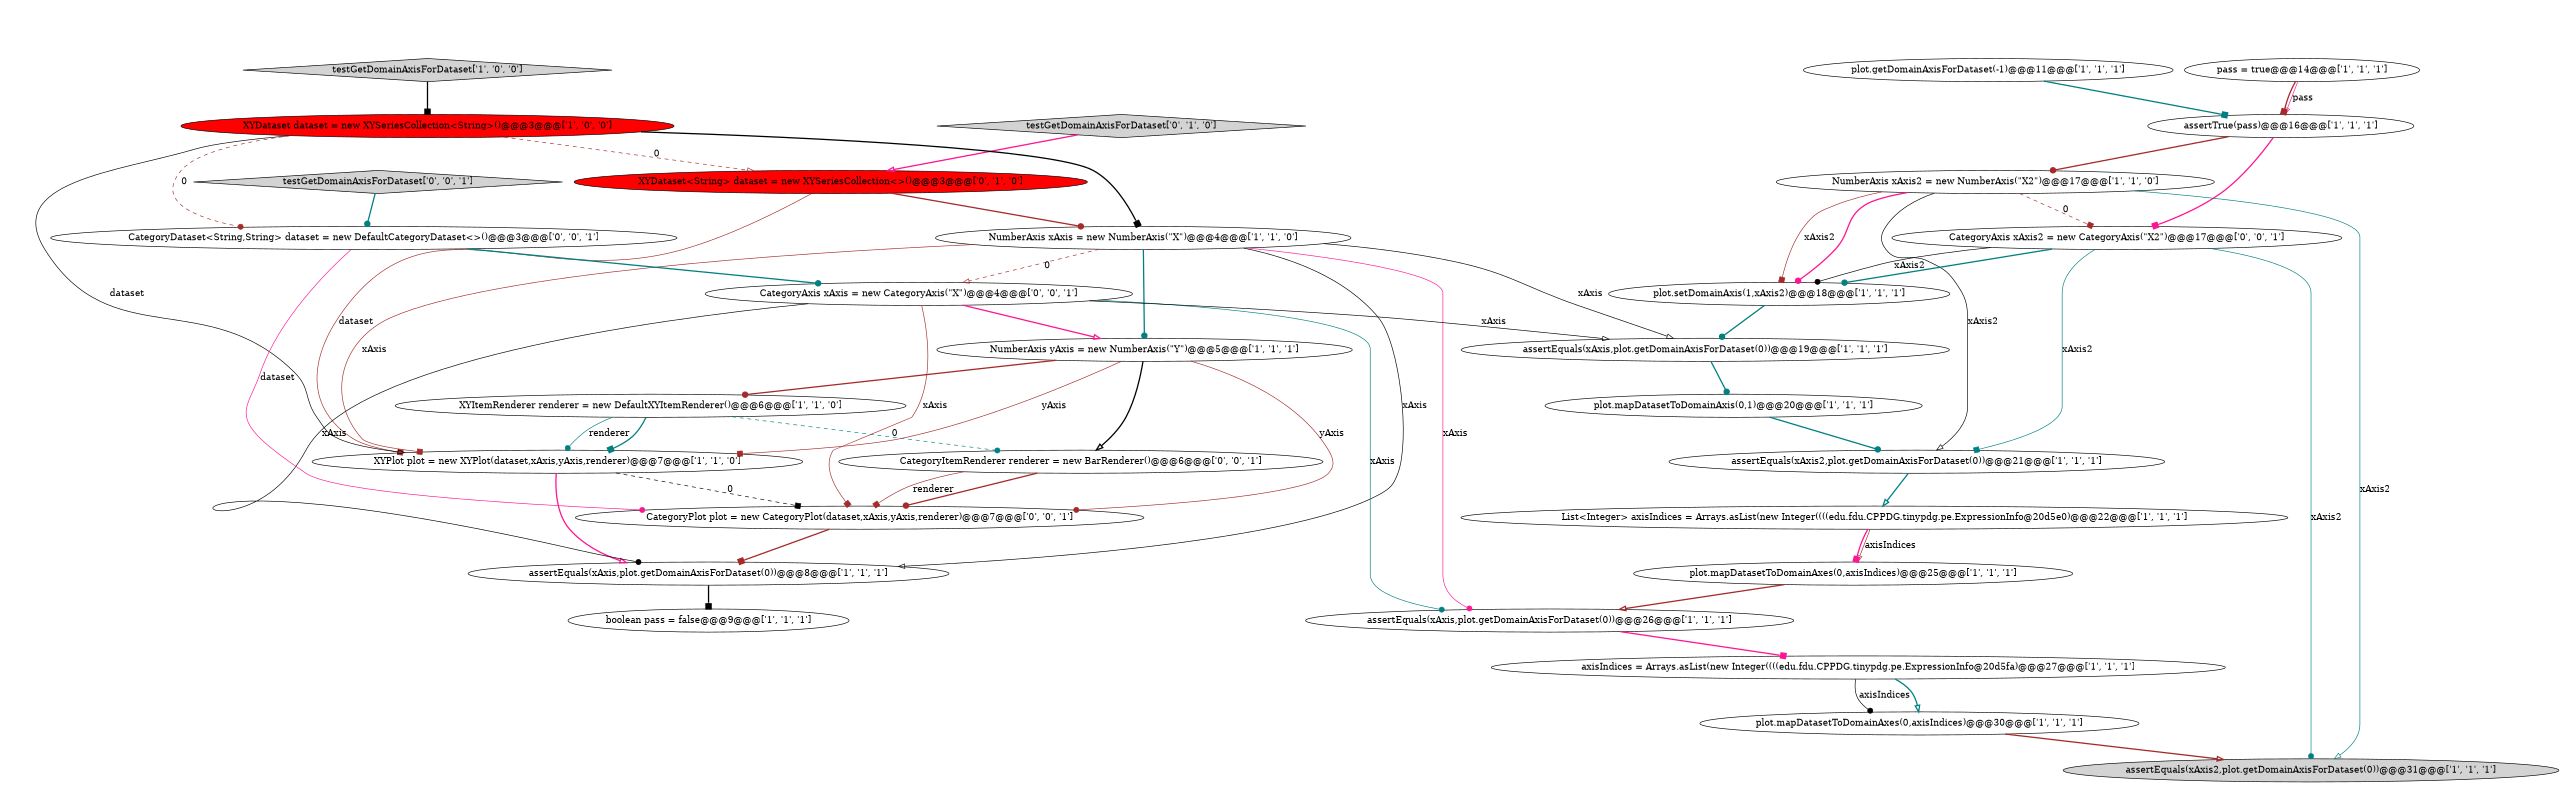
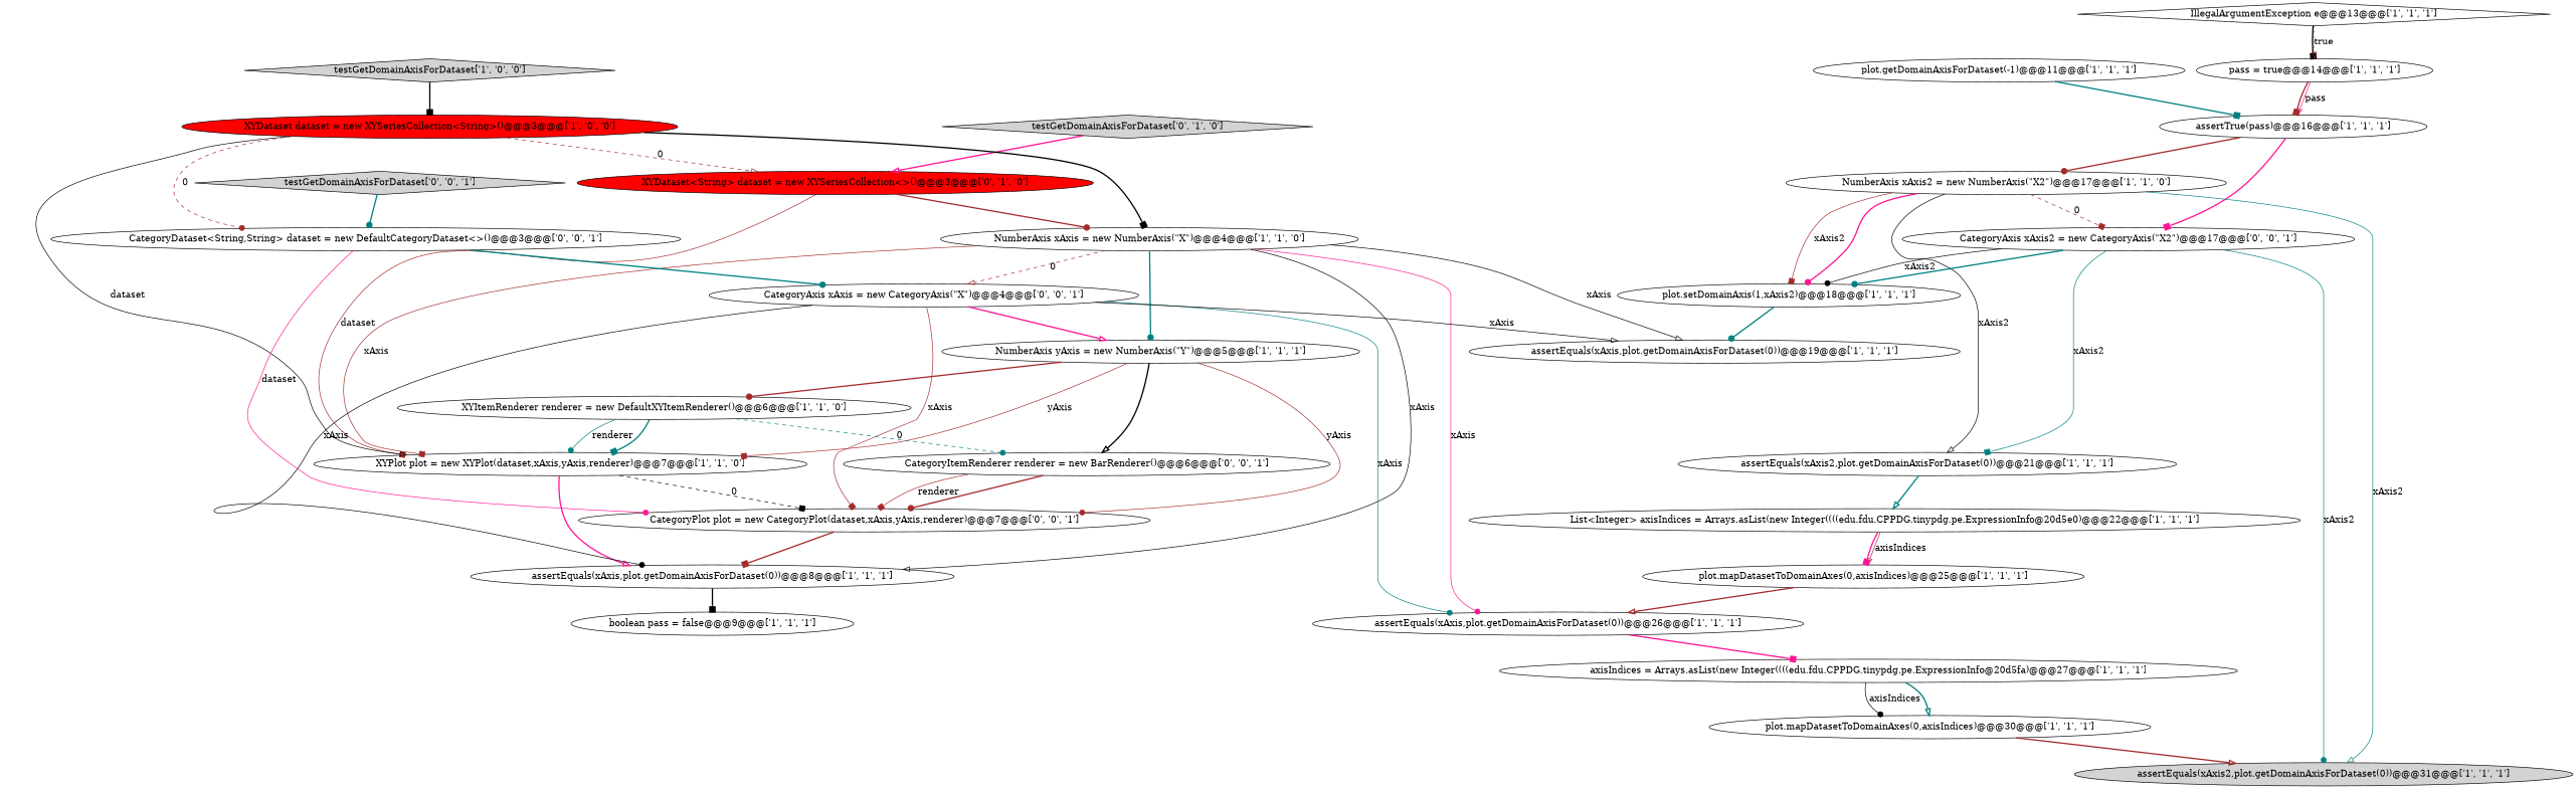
  digraph {
    node [fillcolor=white shape=ellipse style=filled]
    edge [arrowhead=dot color=brown style=bold]
    n1 [fillcolor=lightgray label="testGetDomainAxisForDataset['0', '1', '0']" shape=diamond]
    n2 [fillcolor=red label="XYDataset<String> dataset = new XYSeriesCollection<>()@@@3@@@['0', '1', '0']"]
    n3 [label="XYPlot plot = new XYPlot(dataset,xAxis,yAxis,renderer)@@@7@@@['1', '1', '0']"]
    n4 [label="NumberAxis xAxis = new NumberAxis(\"X\")@@@4@@@['1', '1', '0']"]
    n5 [label="axisIndices = Arrays.asList(new Integer((((edu.fdu.CPPDG.tinypdg.pe.ExpressionInfo@20d5fa)@@@27@@@['1', '1', '1']"]
    n6 [label="plot.mapDatasetToDomainAxes(0,axisIndices)@@@30@@@['1', '1', '1']"]
    n7 [fillcolor=lightgray label="assertEquals(xAxis2,plot.getDomainAxisForDataset(0))@@@31@@@['1', '1', '1']"]
    n8 [label="CategoryAxis xAxis = new CategoryAxis(\"X\")@@@4@@@['0', '0', '1']"]
    n9 [label="assertEquals(xAxis,plot.getDomainAxisForDataset(0))@@@26@@@['1', '1', '1']"]
    n10 [label="NumberAxis yAxis = new NumberAxis(\"Y\")@@@5@@@['1', '1', '1']"]
    n11 [label="CategoryPlot plot = new CategoryPlot(dataset,xAxis,yAxis,renderer)@@@7@@@['0', '0', '1']"]
    n12 [label="assertEquals(xAxis,plot.getDomainAxisForDataset(0))@@@8@@@['1', '1', '1']"]
    n13 [label="assertEquals(xAxis,plot.getDomainAxisForDataset(0))@@@19@@@['1', '1', '1']"]
    n14 [label="CategoryItemRenderer renderer = new BarRenderer()@@@6@@@['0', '0', '1']"]
    n15 [label="XYItemRenderer renderer = new DefaultXYItemRenderer()@@@6@@@['1', '1', '0']"]
    n16 [label="boolean pass = false@@@9@@@['1', '1', '1']"]
-   n17 [label="plot.mapDatasetToDomainAxis(0,1)@@@20@@@['1', '1', '1']"]
+   n18 [label="IllegalArgumentException e@@@13@@@['1', '1', '1']" shape=diamond]
    n19 [label="pass = true@@@14@@@['1', '1', '1']"]
    n20 [label="assertTrue(pass)@@@16@@@['1', '1', '1']"]
    n21 [label="NumberAxis xAxis2 = new NumberAxis(\"X2\")@@@17@@@['1', '1', '0']"]
    n22 [label="assertEquals(xAxis2,plot.getDomainAxisForDataset(0))@@@21@@@['1', '1', '1']"]
    n23 [label="plot.setDomainAxis(1,xAxis2)@@@18@@@['1', '1', '1']"]
    n24 [label="CategoryAxis xAxis2 = new CategoryAxis(\"X2\")@@@17@@@['0', '0', '1']"]
    n25 [label="List<Integer> axisIndices = Arrays.asList(new Integer((((edu.fdu.CPPDG.tinypdg.pe.ExpressionInfo@20d5e0)@@@22@@@['1', '1', '1']"]
    n26 [label="plot.mapDatasetToDomainAxes(0,axisIndices)@@@25@@@['1', '1', '1']"]
    n27 [label="plot.getDomainAxisForDataset(-1)@@@11@@@['1', '1', '1']"]
    n28 [fillcolor=red label="XYDataset dataset = new XYSeriesCollection<String>()@@@3@@@['1', '0', '0']"]
    n29 [label="CategoryDataset<String,String> dataset = new DefaultCategoryDataset<>()@@@3@@@['0', '0', '1']"]
    n30 [fillcolor=lightgray label="testGetDomainAxisForDataset['0', '0', '1']" shape=diamond]
    n31 [fillcolor=lightgray label="testGetDomainAxisForDataset['1', '0', '0']" shape=diamond]
    n1 -> n2 [arrowhead=onormal color=deeppink]
    n2 -> n3 [arrowhead=box label=dataset style=solid]
    n2 -> n4
    n3 -> n11 [arrowhead=box color=black label=0 style=dashed]
    n3 -> n12 [arrowhead=onormal color=deeppink]
    n4 -> n3 [arrowhead=box label=xAxis style=solid]
    n4 -> n8 [arrowhead=onormal label=0 style=dashed]
    n4 -> n9 [color=deeppink label=xAxis style=solid]
    n4 -> n10 [color=teal]
    n4 -> n12 [arrowhead=onormal color=black label=xAxis style=solid]
    n4 -> n13 [arrowhead=onormal color=black label=xAxis style=solid]
    n5 -> n6 [color=black label=axisIndices style=solid]
    n5 -> n6 [arrowhead=onormal color=teal]
    n6 -> n7 [arrowhead=onormal]
    n8 -> n9 [color=teal label=xAxis style=solid]
    n8 -> n10 [arrowhead=onormal color=deeppink]
    n8 -> n11 [arrowhead=box label=xAxis style=solid]
    n8 -> n12 [color=black label=xAxis style=solid]
    n8 -> n13 [arrowhead=onormal color=black label=xAxis style=solid]
    n9 -> n5 [arrowhead=box color=deeppink]
    n10 -> n3 [arrowhead=box label=yAxis style=solid]
    n10 -> n11 [label=yAxis style=solid]
    n10 -> n14 [arrowhead=onormal color=black]
    n10 -> n15
    n11 -> n12 [arrowhead=box]
    n12 -> n16 [arrowhead=box color=black]
-   n13 -> n17 [color=teal]
    n14 -> n11
    n14 -> n11 [arrowhead=box label=renderer style=solid]
    n15 -> n3 [color=teal label=renderer style=solid]
    n15 -> n3 [arrowhead=box color=teal]
    n15 -> n14 [color=teal label=0 style=dashed]
-   n17 -> n22 [color=teal]
+   n18 -> n19 [arrowhead=box color=black]
+   n18 -> n19 [arrowhead=onormal label=true style=dotted]
    n19 -> n20 [arrowhead=onormal color=deeppink label=pass style=solid]
    n19 -> n20 [arrowhead=box]
    n20 -> n21
    n20 -> n24 [arrowhead=box color=deeppink]
    n21 -> n7 [arrowhead=onormal color=teal label=xAxis2 style=solid]
    n21 -> n22 [arrowhead=onormal color=black label=xAxis2 style=solid]
    n21 -> n23 [arrowhead=box label=xAxis2 style=solid]
    n21 -> n23 [color=deeppink]
    n21 -> n24 [arrowhead=box label=0 style=dashed]
    n22 -> n25 [arrowhead=onormal color=teal]
    n23 -> n13 [color=teal]
    n24 -> n7 [color=teal label=xAxis2 style=solid]
    n24 -> n22 [arrowhead=box color=teal label=xAxis2 style=solid]
    n24 -> n23 [color=teal]
    n24 -> n23 [color=black label=xAxis2 style=solid]
    n25 -> n26 [arrowhead=onormal label=axisIndices style=solid]
    n25 -> n26 [arrowhead=box color=deeppink]
    n26 -> n9 [arrowhead=onormal]
    n27 -> n20 [arrowhead=box color=teal]
    n28 -> n2 [arrowhead=onormal label=0 style=dashed]
    n28 -> n3 [arrowhead=onormal color=black label=dataset style=solid]
    n28 -> n4 [arrowhead=box color=black]
    n28 -> n29 [label=0 style=dashed]
    n29 -> n8 [color=teal]
    n29 -> n11 [color=deeppink label=dataset style=solid]
    n30 -> n29 [color=teal]
    n31 -> n28 [arrowhead=box color=black]
  }
